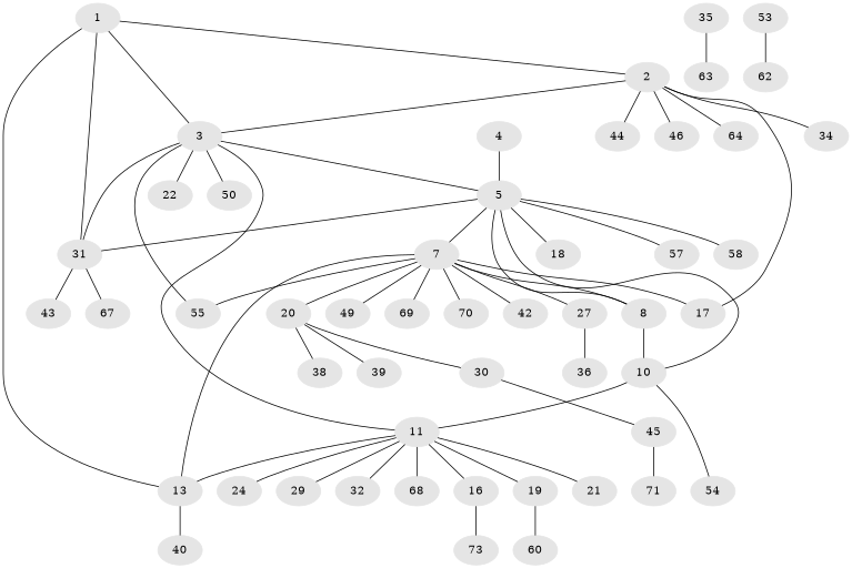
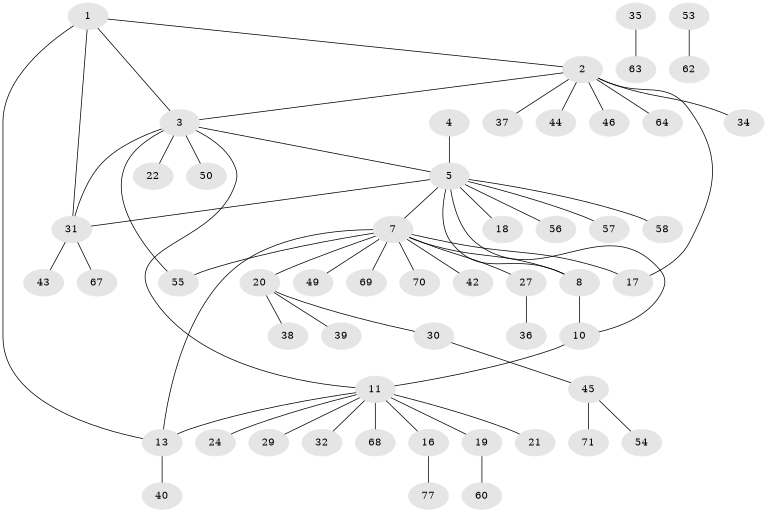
  graph {
    node [color=gray90 style=filled]
    1 [super="+51"]
    2 [super="+28"]
    3 [super="+48"]
    13 [super="+15"]
    31 [super="+41"]
    34
+   37
    44
    46
    64
    17 [super="+65"]
    5 [super="+6"]
    11 [super="+12"]
    22
    50
    55
    40
    43 [super="+47"]
    67
    7 [super="+14"]
    8 [super="+9"]
    20 [super="+23"]
    27 [super="+72"]
    42 [super="+66"]
    49
    69
    70
    10 [super="+52"]
    18
+   56
    57
    58
    16 [super="+33"]
    19
    21
    24
    29
    32
    68
    4 [super="+25"]
    30
    38
    39
    36
-   73
+   73 [label=77]
    60
    45 [super="+61"]
    35
    63
    53 [super="+59"]
    62
    54
    71
    1 -- 2
    1 -- 3
    1 -- 13
    1 -- 31
    2 -- 3
    2 -- 34
+   2 -- 37
    2 -- 44
    2 -- 46
    2 -- 64
    2 -- 17
    3 -- 31
    3 -- 5
    3 -- 11
    3 -- 22
    3 -- 50
    3 -- 55
    13 -- 40
    31 -- 43
    31 -- 67
    5 -- 31
    5 -- 7
    5 -- 8
    5 -- 10
    5 -- 18
+   5 -- 56
    5 -- 57
    5 -- 58
    11 -- 13
    11 -- 16
    11 -- 19
    11 -- 21
    11 -- 24
    11 -- 29
    11 -- 32
    11 -- 68
    7 -- 13 [weight=2]
    7 -- 17
    7 -- 55
    7 -- 8 [weight=2]
    7 -- 20
    7 -- 27
    7 -- 42
    7 -- 49
    7 -- 69
    7 -- 70
    8 -- 10
    20 -- 30
    20 -- 38
    20 -- 39
    27 -- 36
    10 -- 11 [weight=2]
    16 -- 73
    19 -- 60
    4 -- 5 [weight=2]
    30 -- 45
-   10 -- 54
+   45 -- 54
    45 -- 71
    35 -- 63
    53 -- 62
  }
